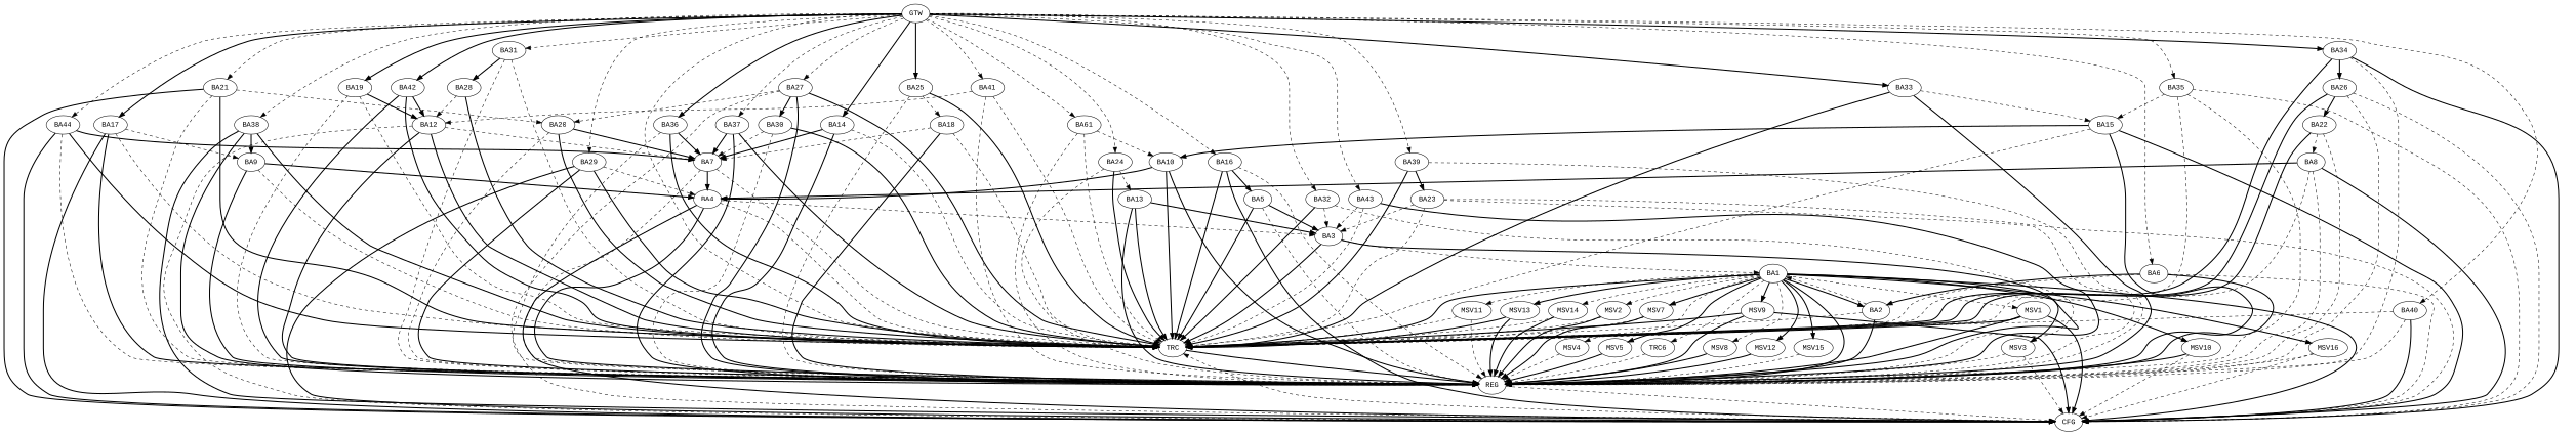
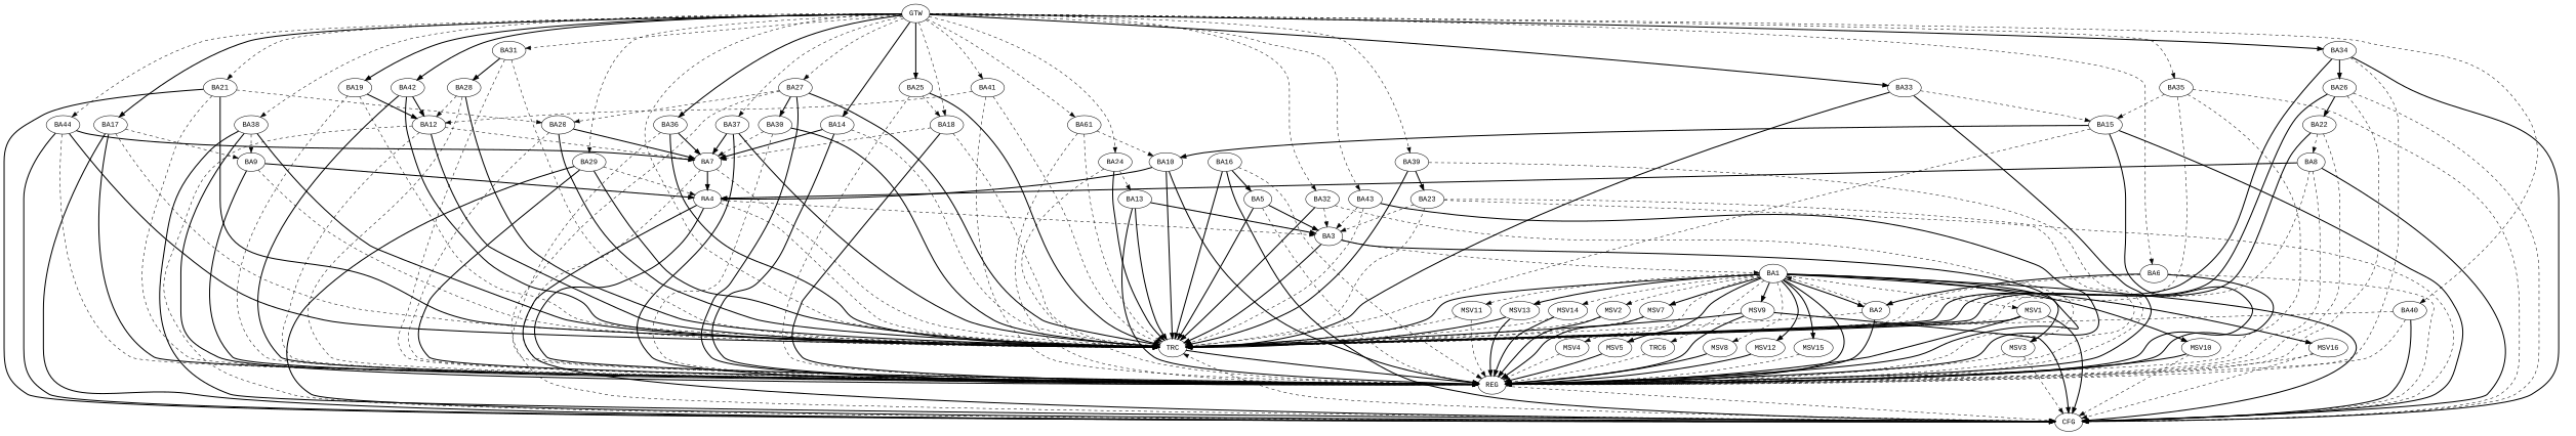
  strict digraph {
    fontname="Liberation Mono"
    node [fontname="Liberation Mono"]
    edge [fontname="Liberation Mono" style=bold]
    n1 [label=BA1]
    n2 [label=BA2]
    n3 [label=REG]
    n4 [label=CFG]
    n5 [label=TRC]
    n6 [label=MSV1]
    n7 [label=MSV2]
    n8 [label=MSV3]
    n9 [label=MSV4]
    n10 [label=MSV5]
    n11 [label=TRC6]
    n12 [label=MSV7]
    n13 [label=MSV8]
    n14 [label=MSV9]
    n15 [label=MSV10]
    n16 [label=MSV11]
    n17 [label=MSV12]
    n18 [label=MSV13]
    n19 [label=MSV14]
    n20 [label=MSV15]
    n21 [label=MSV16]
    n22 [label=BA3]
    n23 [label=BA4]
    n24 [label=BA5]
    n25 [label=BA6]
    n26 [label=BA7]
    n27 [label=BA8]
    n28 [label=BA9]
    n29 [label=BA10]
    n30 [label=BA61]
    n31 [label=BA12]
    n32 [label=BA13]
    n33 [label=BA14]
    n34 [label=BA15]
    n35 [label=BA16]
    n36 [label=BA17]
    n37 [label=BA18]
    n38 [label=BA19]
    n39 [label=BA20]
    n40 [label=BA21]
    n41 [label=BA22]
    n42 [label=BA23]
    n43 [label=BA24]
    n44 [label=BA25]
    n45 [label=BA26]
    n46 [label=BA27]
    n47 [label=BA30]
    n48 [label=BA28]
    n49 [label=BA29]
    n50 [label=BA31]
    n51 [label=BA32]
    n52 [label=BA33]
    n53 [label=BA34]
    n54 [label=BA35]
    n55 [label=BA36]
    n56 [label=BA37]
    n57 [label=BA38]
    n58 [label=BA39]
    n59 [label=BA40]
    n60 [label=BA41]
    n61 [label=BA42]
    n62 [label=BA43]
    n63 [label=BA44]
    n64 [label=GTW]
    n1 -> n2
    n1 -> n3
    n1 -> n4
    n1 -> n5
    n1 -> n6 [style=dashed]
    n1 -> n7 [style=dashed]
    n1 -> n8
    n1 -> n9 [style=dashed]
    n1 -> n10
    n1 -> n11 [style=dashed]
    n1 -> n12
    n1 -> n13 [style=dashed]
    n1 -> n14
    n1 -> n15
    n1 -> n16 [style=dashed]
    n1 -> n17
    n1 -> n18
    n1 -> n19 [style=dashed]
    n1 -> n20
    n1 -> n21
    n2 -> n1 [style=dashed]
    n2 -> n3
    n2 -> n5 [style=dashed]
    n3 -> n4 [style=dashed]
    n4 -> n5 [style=dashed]
    n5 -> n3
    n6 -> n3
    n6 -> n4
    n6 -> n5
    n7 -> n3
    n7 -> n5 [style=dashed]
    n8 -> n3 [style=dashed]
    n8 -> n4 [style=dashed]
    n9 -> n3 [style=dashed]
    n10 -> n3
    n11 -> n3 [style=dashed]
    n12 -> n3
    n12 -> n5 [style=dashed]
    n13 -> n3
    n14 -> n3
    n14 -> n4
    n14 -> n5
    n15 -> n3
    n15 -> n4 [style=dashed]
    n16 -> n3 [style=dashed]
    n16 -> n5 [style=dashed]
    n17 -> n3
    n18 -> n3
    n18 -> n5
    n19 -> n3
    n19 -> n5 [style=dashed]
    n20 -> n3 [style=dashed]
    n21 -> n3 [style=dashed]
    n21 -> n4 [style=dashed]
    n22 -> n1 [style=dashed]
    n22 -> n3
    n22 -> n5
    n23 -> n3
    n23 -> n4
    n23 -> n5 [style=dashed]
    n23 -> n22 [style=dashed]
    n24 -> n3 [style=dashed]
    n24 -> n5
    n24 -> n22
    n25 -> n2
    n25 -> n3
    n25 -> n4 [style=dashed]
    n25 -> n5 [style=dashed]
    n26 -> n3 [style=dashed]
    n26 -> n5 [style=dashed]
    n26 -> n23
    n27 -> n3 [style=dashed]
    n27 -> n4
    n27 -> n5 [style=dashed]
    n27 -> n23
    n28 -> n3
    n28 -> n5 [style=dashed]
    n28 -> n23
    n29 -> n3
    n29 -> n5
    n29 -> n23
    n30 -> n3 [style=dashed]
    n30 -> n5 [style=dashed]
    n30 -> n29 [style=dashed]
-   n31 -> n3
+   n31 -> n3 [style=dashed]
    n31 -> n4 [style=dashed]
    n31 -> n5
    n31 -> n26 [style=dashed]
    n32 -> n3
    n32 -> n5
    n32 -> n22
    n33 -> n3
    n33 -> n5 [style=dashed]
    n33 -> n26
    n34 -> n3
    n34 -> n4
    n34 -> n5 [style=dashed]
    n34 -> n29
    n35 -> n3 [style=dashed]
    n35 -> n4
    n35 -> n5
    n35 -> n24
    n36 -> n3
    n36 -> n4
    n36 -> n5 [style=dashed]
    n36 -> n28 [style=dashed]
    n37 -> n3
    n37 -> n5 [style=dashed]
    n37 -> n26 [style=dashed]
    n38 -> n3 [style=dashed]
    n38 -> n5 [style=dashed]
    n38 -> n31
    n39 -> n3 [style=dashed]
    n39 -> n5
    n39 -> n26
    n40 -> n3 [style=dashed]
    n40 -> n4
    n40 -> n5
    n40 -> n39 [style=dashed]
    n41 -> n3 [style=dashed]
    n41 -> n5
    n41 -> n27 [style=dashed]
    n42 -> n3 [style=dashed]
    n42 -> n4 [style=dashed]
    n42 -> n5 [style=dashed]
    n42 -> n22 [style=dashed]
    n43 -> n3 [style=dashed]
    n43 -> n5
    n43 -> n32 [style=dashed]
    n44 -> n3 [style=dashed]
    n44 -> n5
    n44 -> n37 [style=dashed]
    n45 -> n3 [style=dashed]
    n45 -> n4 [style=dashed]
    n45 -> n5
    n45 -> n41
    n46 -> n3
    n46 -> n4 [style=dashed]
    n46 -> n5
    n46 -> n39 [style=dashed]
    n46 -> n47
    n47 -> n3 [style=dashed]
    n47 -> n5
    n47 -> n26 [style=dashed]
+   n48 -> n3 [style=dashed]
    n48 -> n5
    n48 -> n31 [style=dashed]
    n49 -> n3
    n49 -> n4
    n49 -> n5
    n49 -> n23 [style=dashed]
    n50 -> n3 [style=dashed]
    n50 -> n5 [style=dashed]
    n50 -> n48
    n51 -> n3 [style=dashed]
    n51 -> n5
    n51 -> n22 [style=dashed]
    n52 -> n3
    n52 -> n5
    n52 -> n34 [style=dashed]
    n53 -> n3 [style=dashed]
    n53 -> n4
    n53 -> n5
    n53 -> n45
    n54 -> n3 [style=dashed]
    n54 -> n4 [style=dashed]
    n54 -> n5 [style=dashed]
    n54 -> n34 [style=dashed]
    n55 -> n3 [style=dashed]
    n55 -> n5
    n55 -> n26
    n56 -> n3
    n56 -> n5
    n56 -> n26
    n57 -> n3
    n57 -> n4
    n57 -> n5
-   n57 -> n28
+   n57 -> n28 [style=dashed]
    n58 -> n3 [style=dashed]
    n58 -> n5
    n58 -> n42
    n59 -> n3 [style=dashed]
    n59 -> n4
    n59 -> n5 [style=dashed]
    n60 -> n3 [style=dashed]
    n60 -> n5 [style=dashed]
    n60 -> n31 [style=dashed]
    n61 -> n3
    n61 -> n5
    n61 -> n31
    n62 -> n3
    n62 -> n5 [style=dashed]
    n62 -> n22 [style=dashed]
    n63 -> n3 [style=dashed]
    n63 -> n4
    n63 -> n5
    n63 -> n26
    n64 -> n5 [style=dashed]
    n64 -> n25 [style=dashed]
    n64 -> n30 [style=dashed]
    n64 -> n33
-   n64 -> n35 [style=dashed]
+   n64 -> n37 [style=dashed]
    n64 -> n36
    n64 -> n38
    n64 -> n40 [style=dashed]
    n64 -> n43 [style=dashed]
    n64 -> n44
    n64 -> n46 [style=dashed]
    n64 -> n49 [style=dashed]
    n64 -> n50 [style=dashed]
    n64 -> n51 [style=dashed]
    n64 -> n52
    n64 -> n53
    n64 -> n54 [style=dashed]
    n64 -> n55
    n64 -> n56 [style=dashed]
    n64 -> n57 [style=dashed]
    n64 -> n58 [style=dashed]
    n64 -> n59 [style=dashed]
    n64 -> n60 [style=dashed]
    n64 -> n61
    n64 -> n62 [style=dashed]
    n64 -> n63 [style=dashed]
  }
